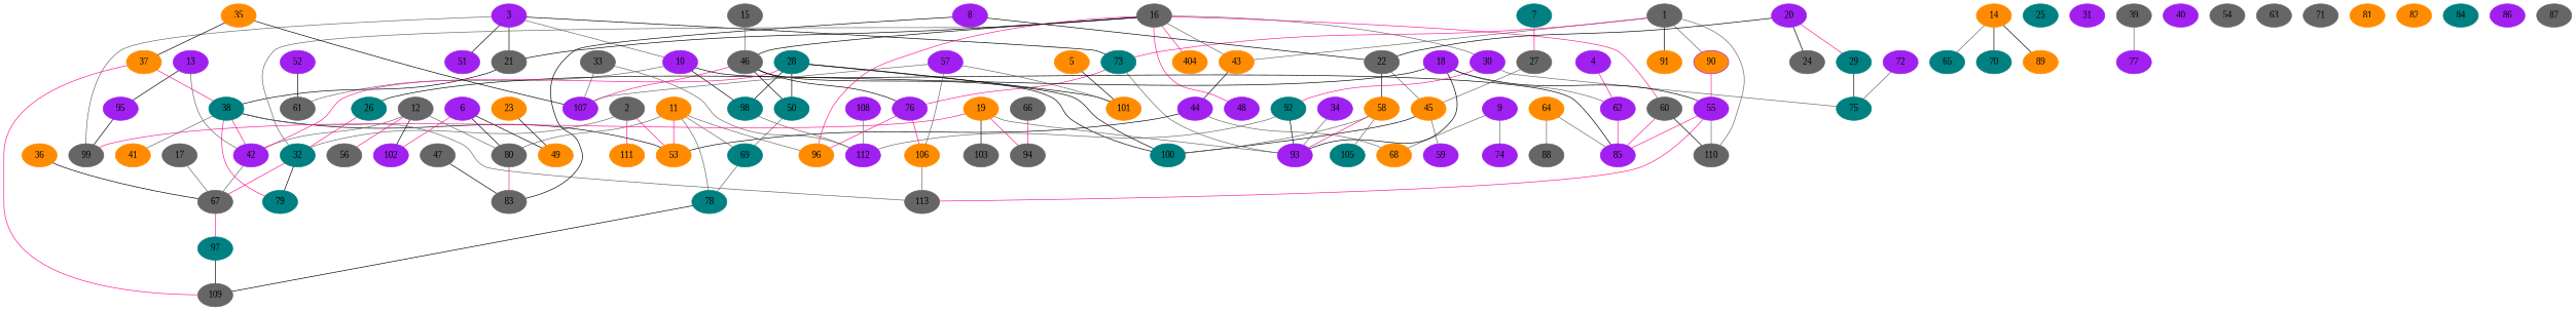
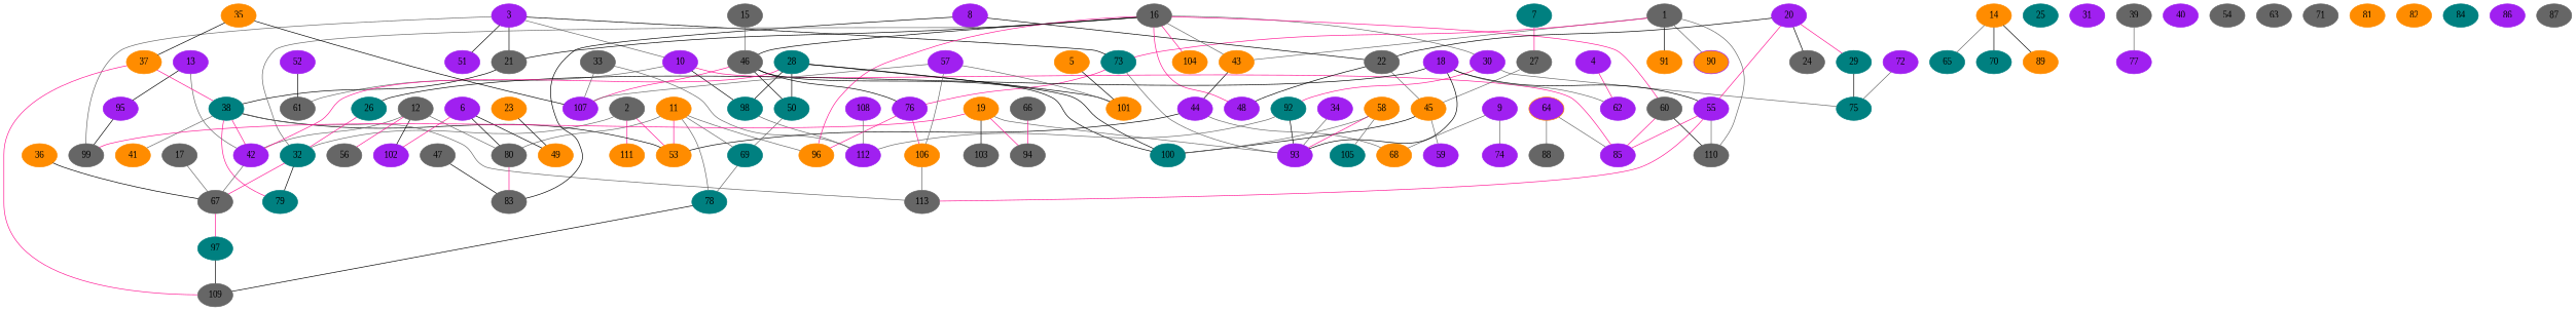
  graph {
    fontname="Liberation Serif"
    node [color=purple fontname="Liberation Serif" style=filled]
    edge [color=gray40 fontname="Liberation Serif"]
    1 [color=gray40]
    43 [color=darkorange]
    73 [color=teal]
    90 [fillcolor=darkorange]
    91 [color=darkorange]
    110 [color=gray40]
    44
    93
    76
    2 [color=gray40]
    32 [color=teal]
    53 [color=darkorange]
    111 [color=darkorange]
    67 [color=gray40]
    79 [color=teal]
    3
    10
    21 [color=gray40]
    51
    99 [color=gray40]
    61 [color=gray40]
    85
    98 [color=teal]
    38 [color=teal]
    4
    62
    5 [color=darkorange]
    101 [color=darkorange]
    49 [color=darkorange]
    6
    80 [color=gray40]
    102
    83 [color=gray40]
    7 [color=teal]
    27 [color=gray40]
    45 [color=darkorange]
    22 [color=gray40]
    8
    48
    68 [color=darkorange]
    9
    74
    112
    11 [color=darkorange]
    69 [color=teal]
    78 [color=teal]
    96 [color=darkorange]
    109 [color=gray40]
    12 [color=gray40]
    42
    56 [color=gray40]
    13
    95
    14 [color=darkorange]
    65 [color=teal]
    70 [color=teal]
    89 [color=darkorange]
    15 [color=gray40]
    46 [color=gray40]
    50 [color=teal]
    100 [color=teal]
    107
    16 [color=gray40]
    30
    60 [color=gray40]
-   104 [color=darkorange label=404]
+   104 [color=darkorange]
    75 [color=teal]
    92 [color=teal]
    17 [color=gray40]
    97 [color=teal]
    18
    26 [color=teal]
    55
    113 [color=gray40]
    19 [color=darkorange]
    94 [color=gray40]
    103 [color=gray40]
    20
    24 [color=gray40]
    29 [color=teal]
    41 [color=darkorange]
    59
    23 [color=darkorange]
    25 [color=teal]
    28 [color=teal]
    31
    33 [color=gray40]
    34
    35 [color=darkorange]
    37 [color=darkorange]
    36 [color=darkorange]
    39 [color=gray40]
    77
    40
    106 [color=darkorange]
    47 [color=gray40]
    52
    54 [color=gray40]
    57
    58 [color=darkorange]
    105 [color=teal]
    63 [color=gray40]
-   64 [color=darkorange]
+   64 [color=darkorange fillcolor=purple]
    88 [color=gray40]
    66 [color=gray40]
    71 [color=gray40]
    72
    81 [color=darkorange]
    82 [color=darkorange]
    84 [color=teal]
    86
    87 [color=gray40]
    108
    1 -- 43
    1 -- 73 [color=deeppink]
    1 -- 90
    1 -- 91 [color=black]
    1 -- 110
    43 -- 44 [color=black]
    73 -- 93
    73 -- 76 [color=deeppink]
    44 -- 53 [color=black]
    44 -- 68
    76 -- 96 [color=deeppink]
    76 -- 106 [color=deeppink]
    2 -- 32
    2 -- 53 [color=deeppink]
    2 -- 111 [color=deeppink]
    32 -- 67 [color=deeppink]
    32 -- 79 [color=black]
    67 -- 97 [color=deeppink]
    3 -- 73 [color=black]
    3 -- 10
    3 -- 21 [color=black]
    3 -- 51 [color=black]
    3 -- 99
    10 -- 61
-   10 -- 85 [color=black]
+   10 -- 85 [color=deeppink]
    10 -- 98 [color=black]
    21 -- 38 [color=black]
    98 -- 112
    38 -- 53 [color=black]
    38 -- 79 [color=deeppink]
    38 -- 42 [color=deeppink]
    38 -- 113
    38 -- 41
    4 -- 62 [color=deeppink]
-   62 -- 85 [color=deeppink]
    5 -- 101 [color=black]
    6 -- 49 [color=black]
    6 -- 80 [color=black]
    6 -- 102 [color=deeppink]
    80 -- 83 [color=deeppink]
    7 -- 27 [color=deeppink]
    27 -- 45
    45 -- 100 [color=black]
    45 -- 59
    22 -- 45
-   22 -- 58 [color=black]
+   22 -- 48 [color=black]
    8 -- 83 [color=black]
    8 -- 22 [color=black]
    9 -- 68
    9 -- 74
    11 -- 53 [color=deeppink]
    11 -- 80
    11 -- 69
    11 -- 78
    11 -- 96
    69 -- 78
    78 -- 109 [color=black]
    12 -- 80
    12 -- 102 [color=black]
    12 -- 42
    12 -- 56 [color=deeppink]
    42 -- 67
    13 -- 42
    13 -- 95 [color=black]
    95 -- 99 [color=black]
    14 -- 65
    14 -- 70 [color=black]
    14 -- 89 [color=black]
    15 -- 46
    46 -- 76 [color=black]
    46 -- 50 [color=black]
    46 -- 100 [color=black]
    46 -- 107 [color=deeppink]
    50 -- 69
    16 -- 43
    16 -- 32
    16 -- 21 [color=black]
    16 -- 48 [color=deeppink]
    16 -- 96 [color=deeppink]
    16 -- 46 [color=black]
    16 -- 30
    16 -- 60 [color=deeppink]
    16 -- 104 [color=deeppink]
    30 -- 75
    30 -- 92 [color=deeppink]
    60 -- 110 [color=black]
    60 -- 85 [color=deeppink]
    92 -- 93 [color=black]
    92 -- 112
    17 -- 67
    97 -- 109 [color=black]
    18 -- 93 [color=black]
    18 -- 62
    18 -- 26 [color=black]
    18 -- 55 [color=black]
    26 -- 32 [color=deeppink]
    55 -- 110
    55 -- 85 [color=deeppink]
    55 -- 113 [color=deeppink]
    19 -- 93
    19 -- 99 [color=deeppink]
    19 -- 94 [color=deeppink]
    19 -- 103 [color=black]
    20 -- 22 [color=black]
-   90 -- 55 [color=deeppink]
+   20 -- 55 [color=deeppink]
    20 -- 24 [color=black]
    20 -- 29 [color=deeppink]
    29 -- 75 [color=black]
    23 -- 49 [color=black]
    28 -- 98 [color=black]
    28 -- 101 [color=black]
    28 -- 42 [color=deeppink]
    28 -- 50 [color=black]
    28 -- 100 [color=black]
    33 -- 112
    33 -- 107
    34 -- 93
    35 -- 107 [color=black]
    35 -- 37 [color=black]
    37 -- 38 [color=deeppink]
    37 -- 109 [color=deeppink]
    36 -- 67 [color=black]
    39 -- 77
    106 -- 113
    47 -- 83 [color=black]
    52 -- 61 [color=black]
    57 -- 101
    57 -- 107
    57 -- 106
    58 -- 93 [color=deeppink]
    58 -- 100
    58 -- 105
    64 -- 85
    64 -- 88
    66 -- 94 [color=deeppink]
    72 -- 75
    108 -- 112
  }
